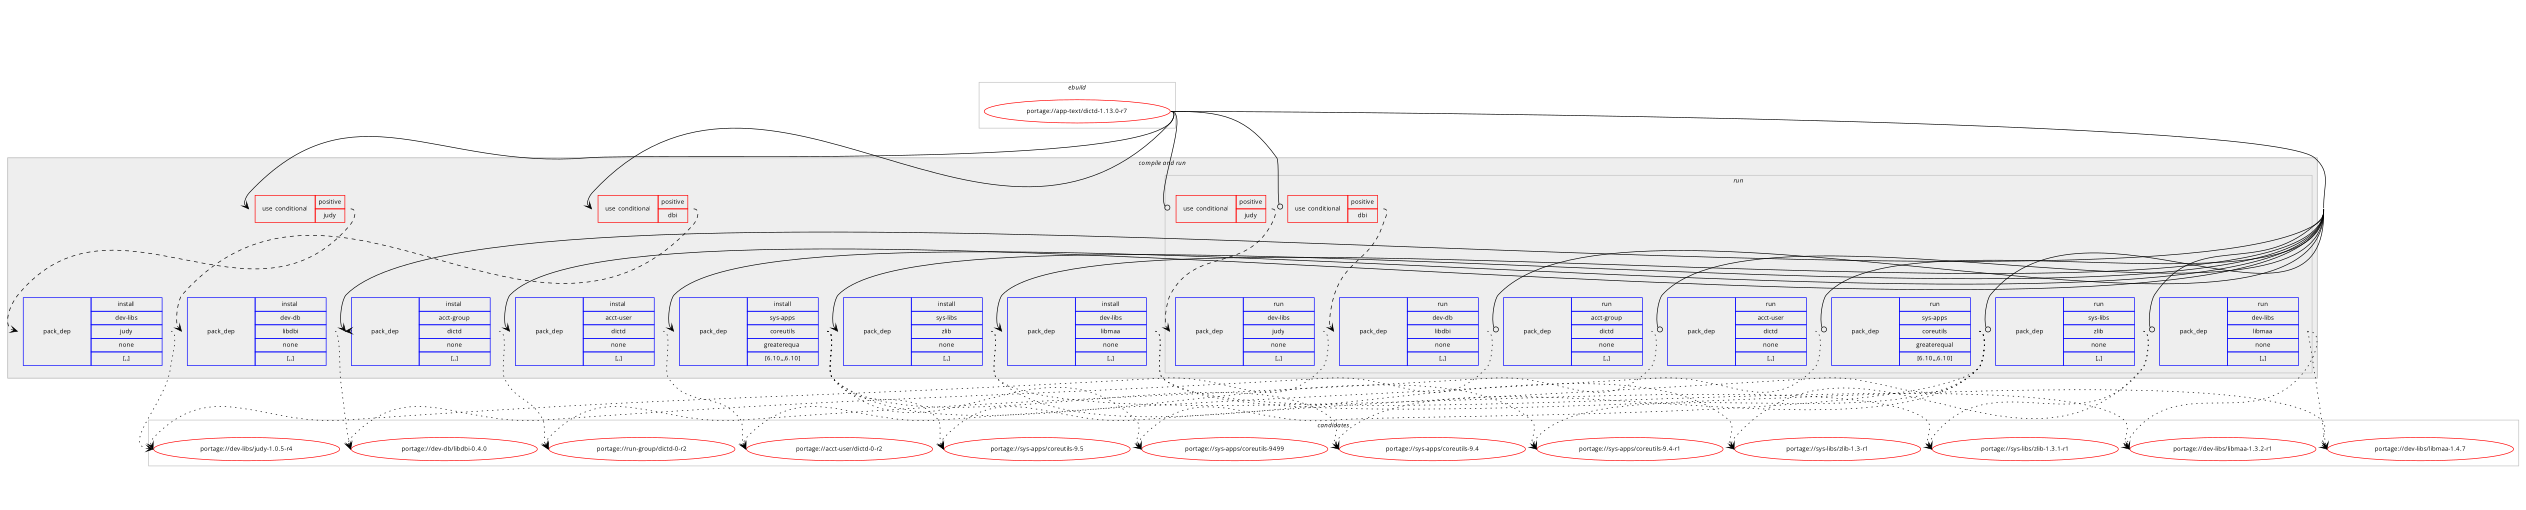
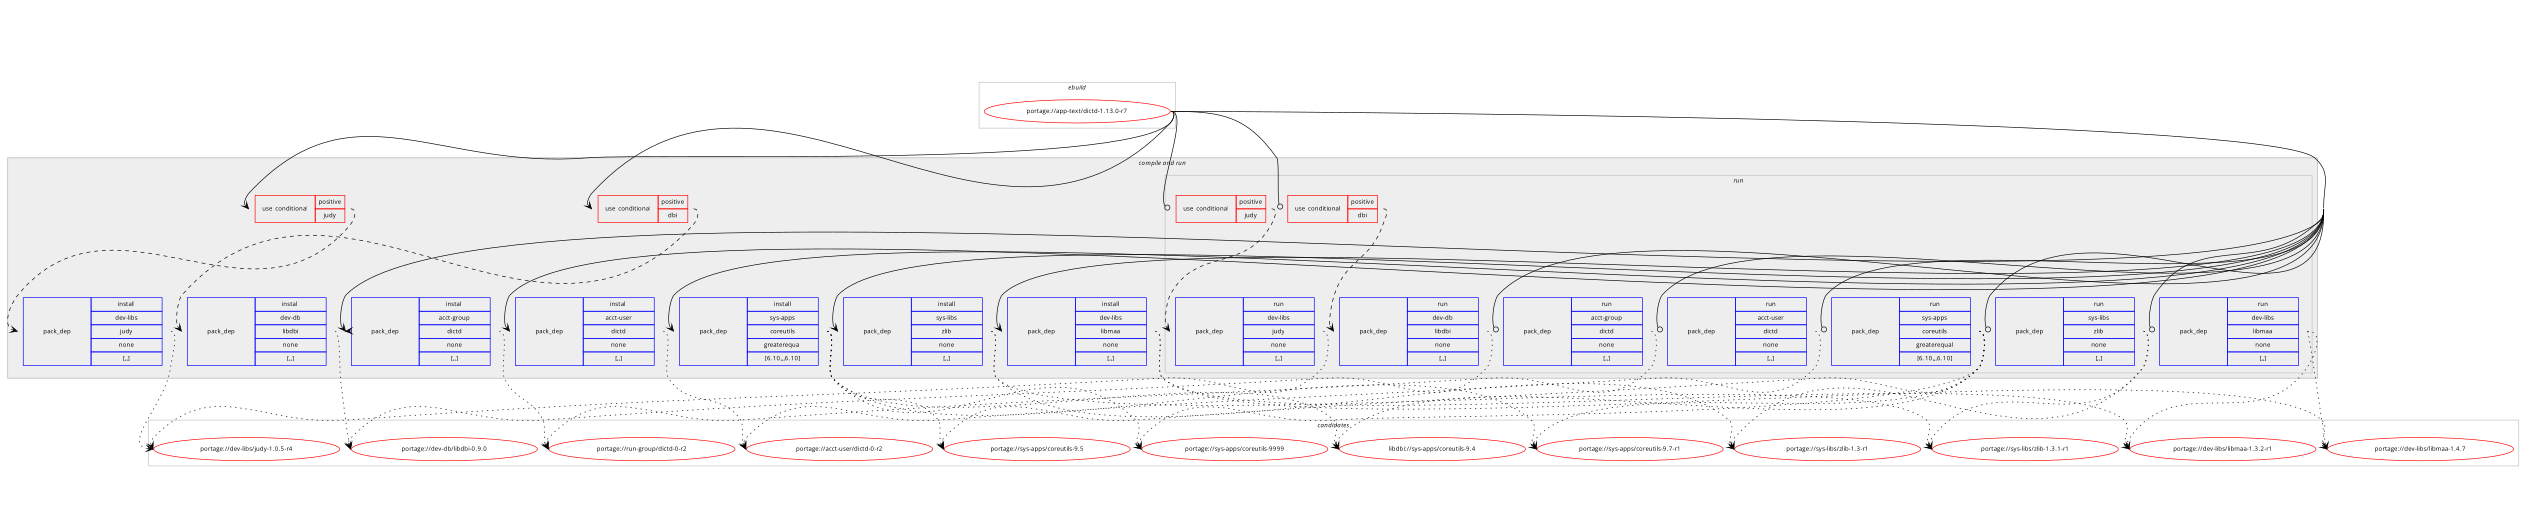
  digraph {
    compound=true
    concentrate=true
    fontname="Open Sans"
    fontsize=10
    newrank=true
    rankdir=TB
    ranksep=1.5
    node [color=red fontname="Open Sans" fontsize=10 shape=none]
    edge [arrowhead=vee fontname="Open Sans" headport=w style=dotted tailport=e weight=100]
    n1 [label="portage://app-text/dictd-1.13.0-r7" width=4 shape=""]
    n2 [color=blue label=<<TABLE BORDER="0" CELLBORDER="1" CELLSPACING="0" CELLPADDING="4" WIDTH="220"><TR><TD ROWSPAN="6" CELLPADDING="30">pack_dep</TD></TR><TR><TD WIDTH="110">install</TD></TR><TR><TD>dev-db</TD></TR><TR><TD>libdbi</TD></TR><TR><TD>none</TD></TR><TR><TD>[,,]</TD></TR></TABLE>>]
    n3 [label=<<TABLE BORDER="0" CELLBORDER="1" CELLSPACING="0" CELLPADDING="4"><TR><TD ROWSPAN="3" CELLPADDING="10">use_conditional</TD></TR><TR><TD>positive</TD></TR><TR><TD>dbi</TD></TR></TABLE>>]
    n4 [color=blue label=<<TABLE BORDER="0" CELLBORDER="1" CELLSPACING="0" CELLPADDING="4" WIDTH="220"><TR><TD ROWSPAN="6" CELLPADDING="30">pack_dep</TD></TR><TR><TD WIDTH="110">install</TD></TR><TR><TD>dev-libs</TD></TR><TR><TD>judy</TD></TR><TR><TD>none</TD></TR><TR><TD>[,,]</TD></TR></TABLE>>]
    n5 [label=<<TABLE BORDER="0" CELLBORDER="1" CELLSPACING="0" CELLPADDING="4"><TR><TD ROWSPAN="3" CELLPADDING="10">use_conditional</TD></TR><TR><TD>positive</TD></TR><TR><TD>judy</TD></TR></TABLE>>]
    n6 [color=blue label=<<TABLE BORDER="0" CELLBORDER="1" CELLSPACING="0" CELLPADDING="4" WIDTH="220"><TR><TD ROWSPAN="6" CELLPADDING="30">pack_dep</TD></TR><TR><TD WIDTH="110">install</TD></TR><TR><TD>acct-group</TD></TR><TR><TD>dictd</TD></TR><TR><TD>none</TD></TR><TR><TD>[,,]</TD></TR></TABLE>>]
    n7 [color=blue label=<<TABLE BORDER="0" CELLBORDER="1" CELLSPACING="0" CELLPADDING="4" WIDTH="220"><TR><TD ROWSPAN="6" CELLPADDING="30">pack_dep</TD></TR><TR><TD WIDTH="110">install</TD></TR><TR><TD>acct-user</TD></TR><TR><TD>dictd</TD></TR><TR><TD>none</TD></TR><TR><TD>[,,]</TD></TR></TABLE>>]
    n8 [color=blue label=<<TABLE BORDER="0" CELLBORDER="1" CELLSPACING="0" CELLPADDING="4" WIDTH="220"><TR><TD ROWSPAN="6" CELLPADDING="30">pack_dep</TD></TR><TR><TD WIDTH="110">install</TD></TR><TR><TD>dev-libs</TD></TR><TR><TD>libmaa</TD></TR><TR><TD>none</TD></TR><TR><TD>[,,]</TD></TR></TABLE>>]
    n9 [color=blue label=<<TABLE BORDER="0" CELLBORDER="1" CELLSPACING="0" CELLPADDING="4" WIDTH="220"><TR><TD ROWSPAN="6" CELLPADDING="30">pack_dep</TD></TR><TR><TD WIDTH="110">install</TD></TR><TR><TD>sys-apps</TD></TR><TR><TD>coreutils</TD></TR><TR><TD>greaterequal</TD></TR><TR><TD>[6.10,,,6.10]</TD></TR></TABLE>>]
    n10 [color=blue label=<<TABLE BORDER="0" CELLBORDER="1" CELLSPACING="0" CELLPADDING="4" WIDTH="220"><TR><TD ROWSPAN="6" CELLPADDING="30">pack_dep</TD></TR><TR><TD WIDTH="110">install</TD></TR><TR><TD>sys-libs</TD></TR><TR><TD>zlib</TD></TR><TR><TD>none</TD></TR><TR><TD>[,,]</TD></TR></TABLE>>]
    n11 [color=blue label=<<TABLE BORDER="0" CELLBORDER="1" CELLSPACING="0" CELLPADDING="4" WIDTH="220"><TR><TD ROWSPAN="6" CELLPADDING="30">pack_dep</TD></TR><TR><TD WIDTH="110">run</TD></TR><TR><TD>dev-db</TD></TR><TR><TD>libdbi</TD></TR><TR><TD>none</TD></TR><TR><TD>[,,]</TD></TR></TABLE>>]
    n12 [label=<<TABLE BORDER="0" CELLBORDER="1" CELLSPACING="0" CELLPADDING="4"><TR><TD ROWSPAN="3" CELLPADDING="10">use_conditional</TD></TR><TR><TD>positive</TD></TR><TR><TD>dbi</TD></TR></TABLE>>]
    n13 [color=blue label=<<TABLE BORDER="0" CELLBORDER="1" CELLSPACING="0" CELLPADDING="4" WIDTH="220"><TR><TD ROWSPAN="6" CELLPADDING="30">pack_dep</TD></TR><TR><TD WIDTH="110">run</TD></TR><TR><TD>dev-libs</TD></TR><TR><TD>judy</TD></TR><TR><TD>none</TD></TR><TR><TD>[,,]</TD></TR></TABLE>>]
    n14 [label=<<TABLE BORDER="0" CELLBORDER="1" CELLSPACING="0" CELLPADDING="4"><TR><TD ROWSPAN="3" CELLPADDING="10">use_conditional</TD></TR><TR><TD>positive</TD></TR><TR><TD>judy</TD></TR></TABLE>>]
    n15 [color=blue label=<<TABLE BORDER="0" CELLBORDER="1" CELLSPACING="0" CELLPADDING="4" WIDTH="220"><TR><TD ROWSPAN="6" CELLPADDING="30">pack_dep</TD></TR><TR><TD WIDTH="110">run</TD></TR><TR><TD>acct-group</TD></TR><TR><TD>dictd</TD></TR><TR><TD>none</TD></TR><TR><TD>[,,]</TD></TR></TABLE>>]
    n16 [color=blue label=<<TABLE BORDER="0" CELLBORDER="1" CELLSPACING="0" CELLPADDING="4" WIDTH="220"><TR><TD ROWSPAN="6" CELLPADDING="30">pack_dep</TD></TR><TR><TD WIDTH="110">run</TD></TR><TR><TD>acct-user</TD></TR><TR><TD>dictd</TD></TR><TR><TD>none</TD></TR><TR><TD>[,,]</TD></TR></TABLE>>]
    n17 [color=blue label=<<TABLE BORDER="0" CELLBORDER="1" CELLSPACING="0" CELLPADDING="4" WIDTH="220"><TR><TD ROWSPAN="6" CELLPADDING="30">pack_dep</TD></TR><TR><TD WIDTH="110">run</TD></TR><TR><TD>dev-libs</TD></TR><TR><TD>libmaa</TD></TR><TR><TD>none</TD></TR><TR><TD>[,,]</TD></TR></TABLE>>]
    n18 [color=blue label=<<TABLE BORDER="0" CELLBORDER="1" CELLSPACING="0" CELLPADDING="4" WIDTH="220"><TR><TD ROWSPAN="6" CELLPADDING="30">pack_dep</TD></TR><TR><TD WIDTH="110">run</TD></TR><TR><TD>sys-apps</TD></TR><TR><TD>coreutils</TD></TR><TR><TD>greaterequal</TD></TR><TR><TD>[6.10,,,6.10]</TD></TR></TABLE>>]
    n19 [color=blue label=<<TABLE BORDER="0" CELLBORDER="1" CELLSPACING="0" CELLPADDING="4" WIDTH="220"><TR><TD ROWSPAN="6" CELLPADDING="30">pack_dep</TD></TR><TR><TD WIDTH="110">run</TD></TR><TR><TD>sys-libs</TD></TR><TR><TD>zlib</TD></TR><TR><TD>none</TD></TR><TR><TD>[,,]</TD></TR></TABLE>>]
-   n20 [label="portage://dev-db/libdbi-0.4.0" width=4 shape=""]
+   n20 [label="portage://dev-db/libdbi-0.9.0" width=4 shape=""]
    n21 [label="portage://dev-libs/judy-1.0.5-r4" width=4 shape=""]
    n22 [label="portage://run-group/dictd-0-r2" width=4 shape=""]
    n23 [label="portage://acct-user/dictd-0-r2" width=4 shape=""]
    n24 [label="portage://dev-libs/libmaa-1.4.7" width=4 shape=""]
    n25 [label="portage://dev-libs/libmaa-1.3.2-r1" width=4 shape=""]
-   n26 [label="portage://sys-apps/coreutils-9499" width=4 shape=""]
+   n26 [label="portage://sys-apps/coreutils-9999" width=4 shape=""]
    n27 [label="portage://sys-apps/coreutils-9.5" width=4 shape=""]
-   n28 [label="portage://sys-apps/coreutils-9.4-r1" width=4 shape=""]
-   n29 [label="portage://sys-apps/coreutils-9.4" width=4 shape=""]
+   n28 [label="portage://sys-apps/coreutils-9.7-r1" width=4 shape=""]
+   n29 [label="libdbi://sys-apps/coreutils-9.4" width=4 shape=""]
    n30 [label="portage://sys-libs/zlib-1.3.1-r1" width=4 shape=""]
    n31 [label="portage://sys-libs/zlib-1.3-r1" width=4 shape=""]
    subgraph cluster_1 {
      color=gray
      label=<<i>ebuild</i>>
      n1
    }
    subgraph cluster_2 {
      color=gray
      label=<<i>dependencies</i>>
      subgraph cluster_3 {
        color=gray
        fillcolor="#eeeeee"
        label=<<i>compile</i>>
        style=filled
        subgraph sub_4 {
          color=gray
          fillcolor="#eeeeee"
          label=<<i>compile</i>>
          style=filled
          n3
          subgraph sub_5 {
            color=gray
            fillcolor="#eeeeee"
            label=<<i>compile</i>>
            style=filled
            n2
          }
        }
        subgraph sub_6 {
          color=gray
          fillcolor="#eeeeee"
          label=<<i>compile</i>>
          style=filled
          n5
          subgraph sub_7 {
            color=gray
            fillcolor="#eeeeee"
            label=<<i>compile</i>>
            style=filled
            n4
          }
        }
        subgraph sub_8 {
          color=gray
          fillcolor="#eeeeee"
          label=<<i>compile</i>>
          style=filled
          n6
        }
        subgraph sub_9 {
          color=gray
          fillcolor="#eeeeee"
          label=<<i>compile</i>>
          style=filled
          n7
        }
        subgraph sub_10 {
          color=gray
          fillcolor="#eeeeee"
          label=<<i>compile</i>>
          style=filled
          n8
        }
        subgraph sub_11 {
          color=gray
          fillcolor="#eeeeee"
          label=<<i>compile</i>>
          style=filled
          n9
        }
        subgraph sub_12 {
          color=gray
          fillcolor="#eeeeee"
          label=<<i>compile</i>>
          style=filled
          n10
        }
      }
      subgraph cluster_13 {
        color=gray
        fillcolor="#eeeeee"
        label=<<i>compile and run</i>>
        style=filled
      }
      subgraph cluster_14 {
        color=gray
        fillcolor="#eeeeee"
        label=<<i>run</i>>
        style=filled
        subgraph sub_15 {
          color=gray
          fillcolor="#eeeeee"
          label=<<i>run</i>>
          style=filled
          n12
          subgraph sub_16 {
            color=gray
            fillcolor="#eeeeee"
            label=<<i>run</i>>
            style=filled
            n11
          }
        }
        subgraph sub_17 {
          color=gray
          fillcolor="#eeeeee"
          label=<<i>run</i>>
          style=filled
          n14
          subgraph sub_18 {
            color=gray
            fillcolor="#eeeeee"
            label=<<i>run</i>>
            style=filled
            n13
          }
        }
        subgraph sub_19 {
          color=gray
          fillcolor="#eeeeee"
          label=<<i>run</i>>
          style=filled
          n15
        }
        subgraph sub_20 {
          color=gray
          fillcolor="#eeeeee"
          label=<<i>run</i>>
          style=filled
          n16
        }
        subgraph sub_21 {
          color=gray
          fillcolor="#eeeeee"
          label=<<i>run</i>>
          style=filled
          n17
        }
        subgraph sub_22 {
          color=gray
          fillcolor="#eeeeee"
          label=<<i>run</i>>
          style=filled
          n18
        }
        subgraph sub_23 {
          color=gray
          fillcolor="#eeeeee"
          label=<<i>run</i>>
          style=filled
          n19
        }
      }
    }
    subgraph cluster_24 {
      color=gray
      label=<<i>candidates</i>>
      rank=same
      subgraph sub_25 {
        color=black
        label=<<i>candidates</i>>
        nodesep=1
        rank=same
        n20
      }
      subgraph sub_26 {
        color=black
        label=<<i>candidates</i>>
        nodesep=1
        rank=same
        n21
      }
      subgraph sub_27 {
        color=black
        label=<<i>candidates</i>>
        nodesep=1
        rank=same
        n21
      }
      subgraph sub_28 {
        color=black
        label=<<i>candidates</i>>
        nodesep=1
        rank=same
        n22
      }
      subgraph sub_29 {
        color=black
        label=<<i>candidates</i>>
        nodesep=1
        rank=same
        n23
      }
      subgraph sub_30 {
        color=black
        label=<<i>candidates</i>>
        nodesep=1
        rank=same
        n24
        n25
      }
      subgraph sub_31 {
        color=black
        label=<<i>candidates</i>>
        nodesep=1
        rank=same
        n26
        n27
        n28
        n29
      }
      subgraph sub_32 {
        color=black
        label=<<i>candidates</i>>
        nodesep=1
        rank=same
        n30
        n31
      }
      subgraph sub_33 {
        color=black
        label=<<i>candidates</i>>
        nodesep=1
        rank=same
        n20
      }
      subgraph sub_34 {
        color=black
        label=<<i>candidates</i>>
        nodesep=1
        rank=same
        n22
      }
      subgraph sub_35 {
        color=black
        label=<<i>candidates</i>>
        nodesep=1
        rank=same
        n23
      }
      subgraph sub_36 {
        color=black
        label=<<i>candidates</i>>
        nodesep=1
        rank=same
        n24
        n25
      }
      subgraph sub_37 {
        color=black
        label=<<i>candidates</i>>
        nodesep=1
        rank=same
        n26
        n27
        n28
        n29
      }
      subgraph sub_38 {
        color=black
        label=<<i>candidates</i>>
        nodesep=1
        rank=same
        n30
        n31
      }
    }
    n1 -> n3 [style=solid weight=20]
    n1 -> n5 [style=solid weight=20]
    n1 -> n6 [style=solid weight=20]
    n1 -> n7 [style=solid weight=20]
    n1 -> n8 [style=solid weight=20]
    n1 -> n9 [style=solid weight=20]
    n1 -> n10 [style=solid weight=20]
    n1 -> n12 [arrowhead=odot style=solid weight=20]
    n1 -> n14 [arrowhead=odot style=solid weight=20]
    n1 -> n15 [arrowhead=odot style=solid weight=20]
    n1 -> n16 [arrowhead=odot style=solid weight=20]
    n1 -> n17 [arrowhead=odot style=solid weight=20]
    n1 -> n18 [arrowhead=odot style=solid weight=20]
    n1 -> n19 [arrowhead=odot style=solid weight=20]
    n2 -> n20
    n3 -> n2 [style=dashed weight=20]
    n4 -> n21
    n5 -> n4 [style=dashed weight=20]
    n6 -> n22
    n7 -> n23
    n8 -> n24
    n8 -> n25
    n9 -> n26
    n9 -> n27
    n9 -> n28
    n9 -> n29
    n10 -> n30
    n10 -> n31
    n11 -> n20
    n12 -> n11 [style=dashed weight=20]
    n13 -> n21
    n14 -> n13 [style=dashed weight=20]
    n15 -> n22
    n16 -> n23
    n17 -> n24
    n17 -> n25
    n18 -> n26
    n18 -> n27
    n18 -> n28
    n18 -> n29
    n19 -> n30
    n19 -> n31
  }
